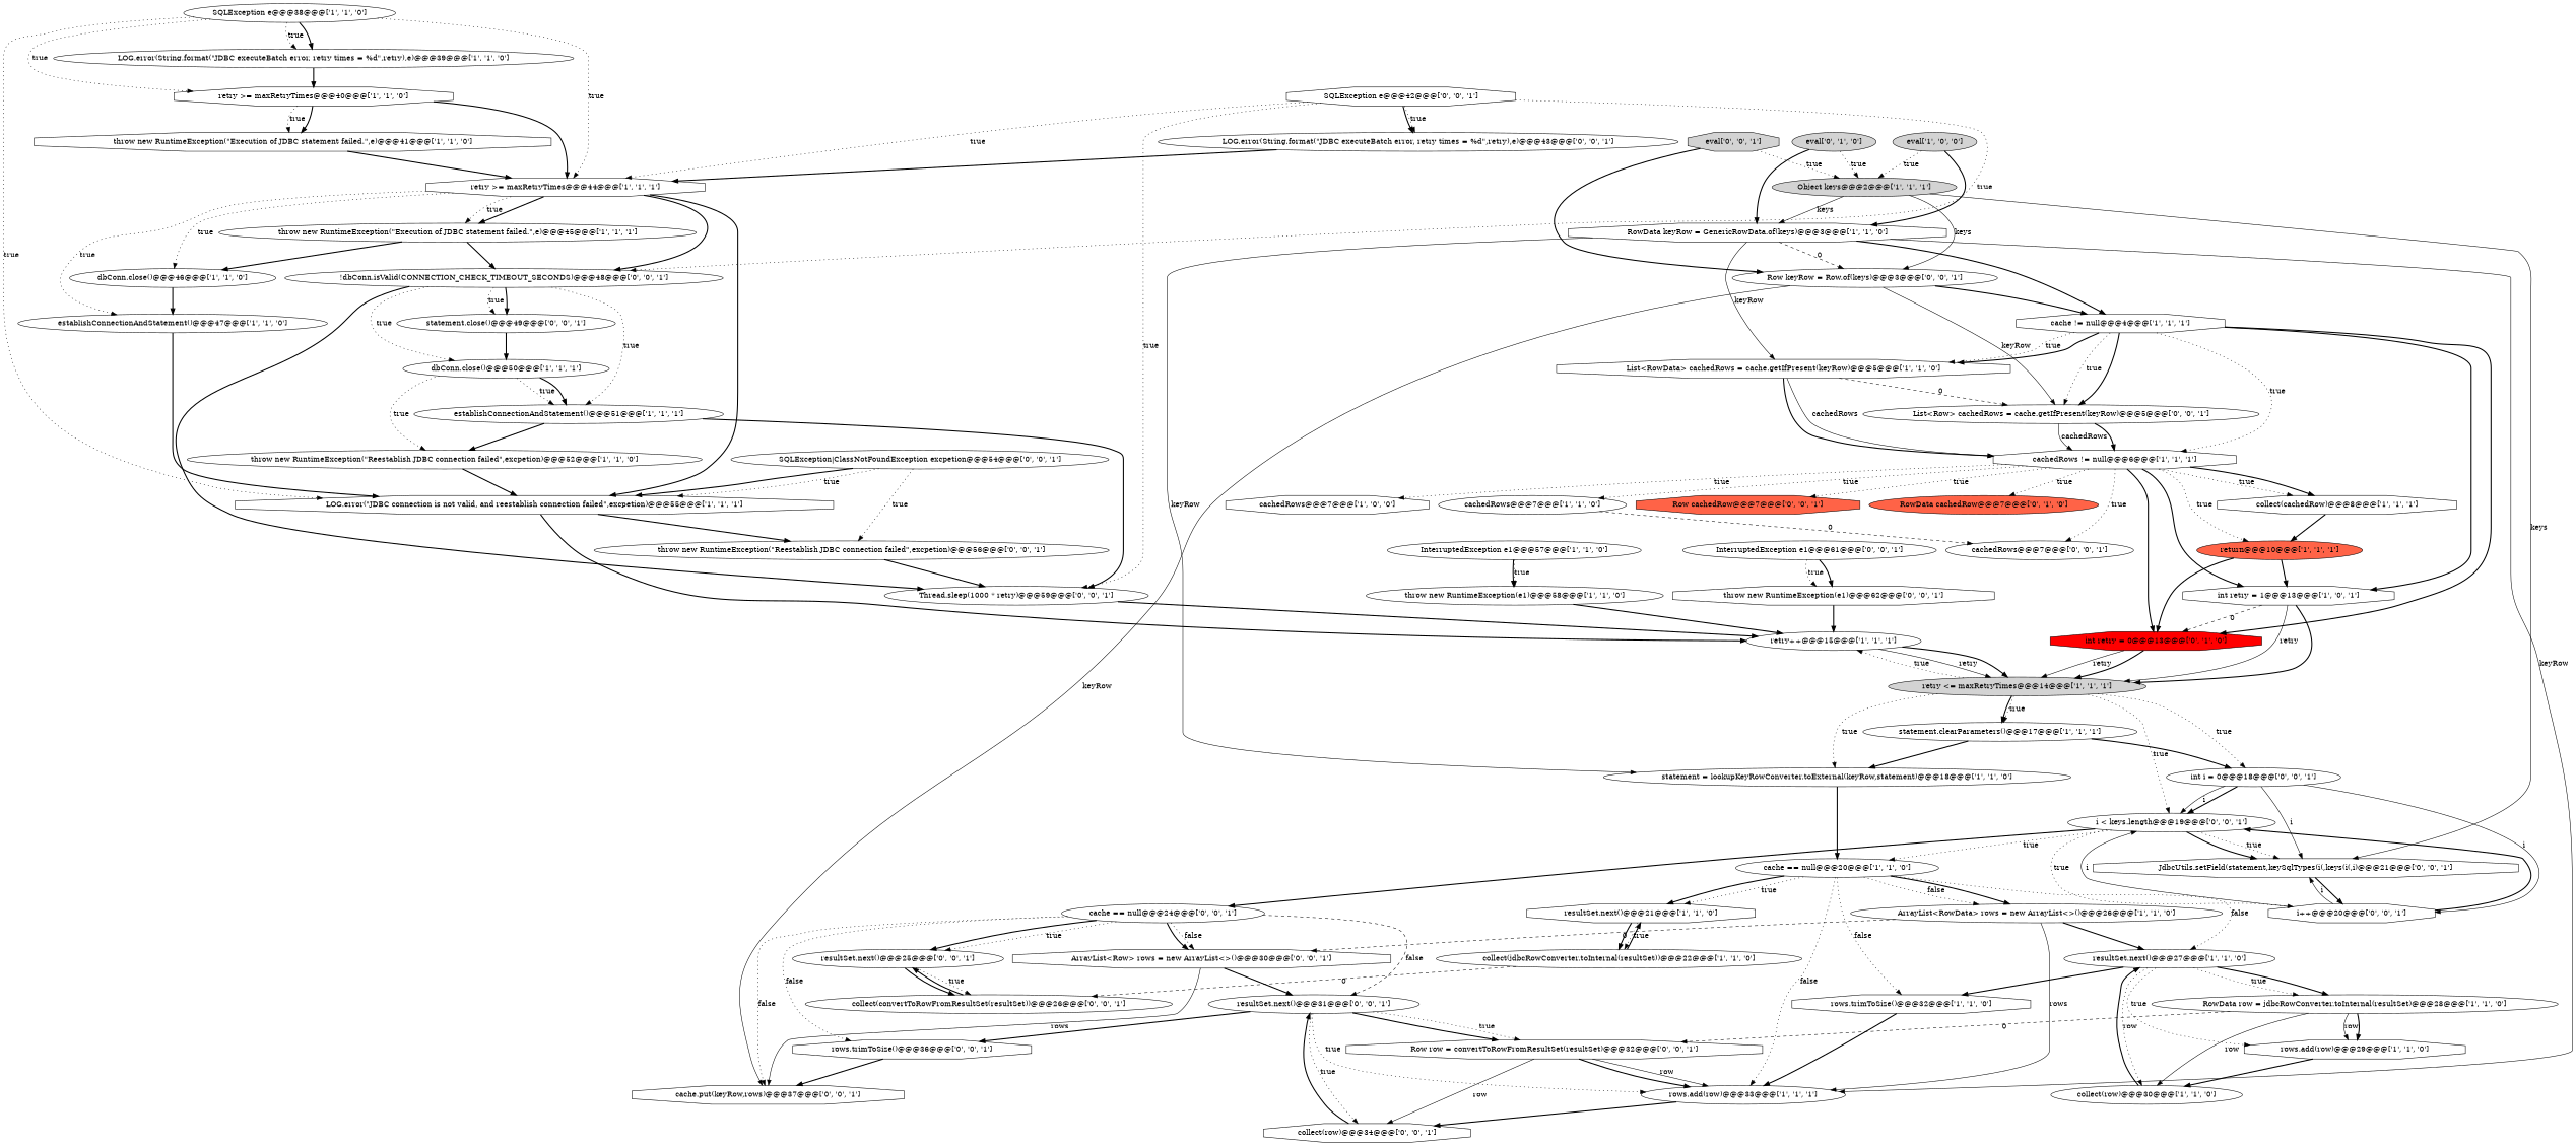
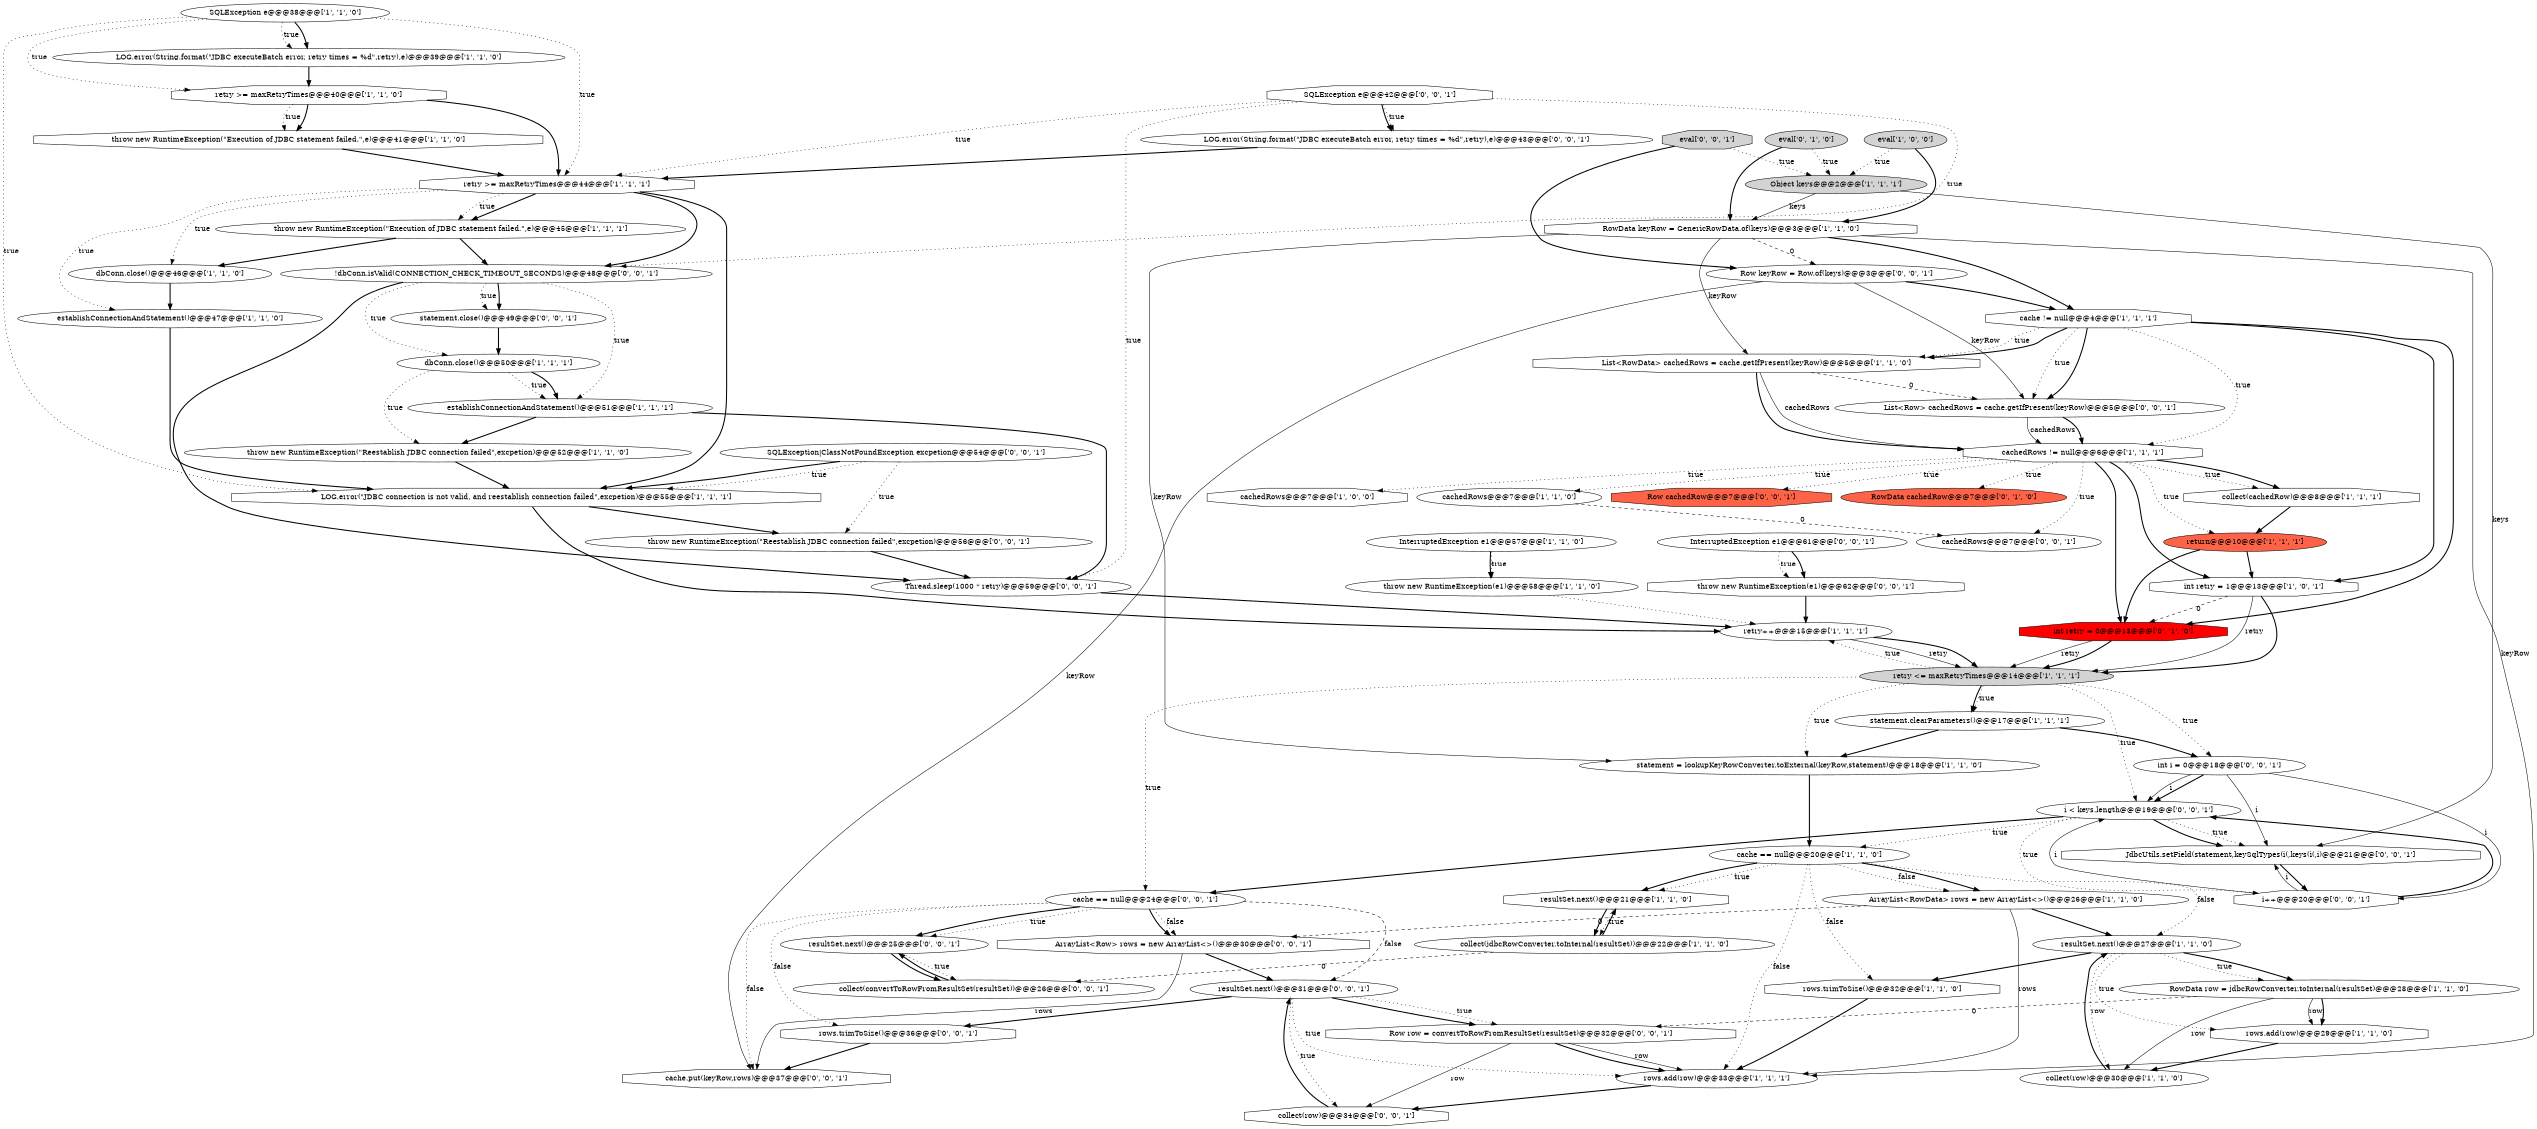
  digraph {
    node [fillcolor=white shape=ellipse style=filled]
    edge [style=bold]
    n1 [label="LOG.error(String.format(\"JDBC executeBatch error, retry times = %d\",retry),e)@@@39@@@['1', '1', '0']"]
    n2 [label="retry >= maxRetryTimes@@@40@@@['1', '1', '0']" shape=octagon]
    n3 [label="retry >= maxRetryTimes@@@44@@@['1', '1', '1']" shape=octagon]
    n4 [label="throw new RuntimeException(\"Execution of JDBC statement failed.\",e)@@@41@@@['1', '1', '0']" shape=octagon]
    n5 [label="int retry = 1@@@13@@@['1', '0', '1']" shape=octagon]
    n6 [fillcolor=lightgray label="retry <= maxRetryTimes@@@14@@@['1', '1', '1']"]
    n7 [fillcolor=red label="int retry = 0@@@13@@@['0', '1', '0']" shape=octagon]
    n8 [label="i < keys.length@@@19@@@['0', '0', '1']"]
    n9 [label="cache == null@@@24@@@['0', '0', '1']"]
    n10 [label="retry++@@@15@@@['1', '1', '1']"]
    n11 [label="statement = lookupKeyRowConverter.toExternal(keyRow,statement)@@@18@@@['1', '1', '0']"]
    n12 [label="statement.clearParameters()@@@17@@@['1', '1', '1']"]
    n13 [label="int i = 0@@@18@@@['0', '0', '1']"]
    n14 [label="JdbcUtils.setField(statement,keySqlTypes(i(,keys(i(,i)@@@21@@@['0', '0', '1']" shape=octagon]
    n15 [label="i++@@@20@@@['0', '0', '1']" shape=octagon]
    n16 [label="cache == null@@@20@@@['1', '1', '0']"]
    n17 [label="cache.put(keyRow,rows)@@@37@@@['0', '0', '1']" shape=octagon]
    n18 [label="ArrayList<Row> rows = new ArrayList<>()@@@30@@@['0', '0', '1']" shape=octagon]
    n19 [label="resultSet.next()@@@31@@@['0', '0', '1']"]
    n20 [label="resultSet.next()@@@25@@@['0', '0', '1']"]
    n21 [label="rows.trimToSize()@@@36@@@['0', '0', '1']" shape=octagon]
    n22 [label="rows.trimToSize()@@@32@@@['1', '1', '0']" shape=octagon]
    n23 [label="rows.add(row)@@@33@@@['1', '1', '1']"]
    n24 [label="collect(row)@@@34@@@['0', '0', '1']" shape=octagon]
    n25 [fillcolor=lightgray label="eval['0', '1', '0']"]
    n26 [fillcolor=lightgray label="Object keys@@@2@@@['1', '1', '1']"]
    n27 [label="RowData keyRow = GenericRowData.of(keys)@@@3@@@['1', '1', '0']" shape=octagon]
    n28 [label="Row keyRow = Row.of(keys)@@@3@@@['0', '0', '1']"]
    n29 [label="cache != null@@@4@@@['1', '1', '1']" shape=octagon]
    n30 [label="List<RowData> cachedRows = cache.getIfPresent(keyRow)@@@5@@@['1', '1', '0']" shape=octagon]
    n31 [label="List<Row> cachedRows = cache.getIfPresent(keyRow)@@@5@@@['0', '0', '1']"]
    n32 [label="cachedRows != null@@@6@@@['1', '1', '1']" shape=octagon]
    n33 [label="statement.close()@@@49@@@['0', '0', '1']"]
    n34 [label="dbConn.close()@@@50@@@['1', '1', '1']"]
    n35 [label="establishConnectionAndStatement()@@@51@@@['1', '1', '1']"]
    n36 [label="throw new RuntimeException(\"Reestablish JDBC connection failed\",excpetion)@@@52@@@['1', '1', '0']"]
    n37 [label="throw new RuntimeException(e1)@@@62@@@['0', '0', '1']" shape=octagon]
    n38 [label="establishConnectionAndStatement()@@@47@@@['1', '1', '0']"]
    n39 [label="LOG.error(\"JDBC connection is not valid, and reestablish connection failed\",excpetion)@@@55@@@['1', '1', '1']" shape=octagon]
    n40 [label="throw new RuntimeException(\"Reestablish JDBC connection failed\",excpetion)@@@56@@@['0', '0', '1']"]
    n41 [label="throw new RuntimeException(\"Execution of JDBC statement failed.\",e)@@@45@@@['1', '1', '1']"]
    n42 [label="!dbConn.isValid(CONNECTION_CHECK_TIMEOUT_SECONDS)@@@48@@@['0', '0', '1']"]
    n43 [label="dbConn.close()@@@46@@@['1', '1', '0']"]
    n44 [label="Thread.sleep(1000 * retry)@@@59@@@['0', '0', '1']"]
    n45 [label="cachedRows@@@7@@@['1', '0', '0']" shape=octagon]
    n46 [label="cachedRows@@@7@@@['1', '1', '0']"]
    n47 [label="cachedRows@@@7@@@['0', '0', '1']"]
    n48 [label="collect(cachedRow)@@@8@@@['1', '1', '1']" shape=octagon]
    n49 [fillcolor=tomato label="return@@@10@@@['1', '1', '1']"]
    n50 [fillcolor=tomato label="Row cachedRow@@@7@@@['0', '0', '1']" shape=octagon]
    n51 [fillcolor=tomato label="RowData cachedRow@@@7@@@['0', '1', '0']"]
    n52 [label="ArrayList<RowData> rows = new ArrayList<>()@@@26@@@['1', '1', '0']"]
    n53 [label="resultSet.next()@@@27@@@['1', '1', '0']"]
    n54 [label="collect(row)@@@30@@@['1', '1', '0']"]
    n55 [label="rows.add(row)@@@29@@@['1', '1', '0']" shape=octagon]
    n56 [label="RowData row = jdbcRowConverter.toInternal(resultSet)@@@28@@@['1', '1', '0']"]
    n57 [label="Row row = convertToRowFromResultSet(resultSet)@@@32@@@['0', '0', '1']" shape=octagon]
    n58 [label="resultSet.next()@@@21@@@['1', '1', '0']" shape=octagon]
    n59 [label="SQLException e@@@42@@@['0', '0', '1']" shape=octagon]
    n60 [label="LOG.error(String.format(\"JDBC executeBatch error, retry times = %d\",retry),e)@@@43@@@['0', '0', '1']"]
    n61 [label="collect(convertToRowFromResultSet(resultSet))@@@26@@@['0', '0', '1']"]
    n62 [label="collect(jdbcRowConverter.toInternal(resultSet))@@@22@@@['1', '1', '0']"]
    n63 [label="throw new RuntimeException(e1)@@@58@@@['1', '1', '0']"]
    n64 [label="SQLException e@@@38@@@['1', '1', '0']"]
    n65 [label="InterruptedException e1@@@57@@@['1', '1', '0']"]
    n66 [fillcolor=lightgray label="eval['1', '0', '0']"]
    n67 [fillcolor=lightgray label="eval['0', '0', '1']" shape=octagon]
    n68 [label="InterruptedException e1@@@61@@@['0', '0', '1']"]
    n69 [label="SQLException|ClassNotFoundException excpetion@@@54@@@['0', '0', '1']"]
    n1 -> n2
    n2 -> n3
    n2 -> n4
    n2 -> n4 [label=true style=dotted]
    n3 -> n38 [label=true style=dotted]
    n3 -> n39
    n3 -> n41
    n3 -> n41 [label=true style=dotted]
    n3 -> n42
    n3 -> n43 [label=true style=dotted]
    n4 -> n3
    n5 -> n6
    n5 -> n6 [label=retry style=solid]
    n5 -> n7 [label=0 style=dashed]
    n6 -> n8 [label=true style=dotted]
+   n6 -> n9 [label=true style=dotted]
    n6 -> n10 [label=true style=dotted]
    n6 -> n11 [label=true style=dotted]
    n6 -> n12 [label=true style=dotted]
    n6 -> n12
    n6 -> n13 [label=true style=dotted]
    n7 -> n6 [label=retry style=solid]
    n7 -> n6
    n8 -> n9
    n8 -> n14
    n8 -> n14 [label=true style=dotted]
    n8 -> n15 [label=true style=dotted]
    n8 -> n16 [label=true style=dotted]
    n9 -> n17 [label=false style=dotted]
    n9 -> n18 [label=false style=dotted]
    n9 -> n18
    n9 -> n19 [label=false style=dashed]
    n9 -> n20 [label=true style=dotted]
    n9 -> n20
    n9 -> n21 [label=false style=dotted]
    n10 -> n6 [label=retry style=solid]
    n10 -> n6
    n11 -> n16
    n12 -> n11
    n12 -> n13
    n13 -> n8
    n13 -> n8 [label=i style=solid]
    n13 -> n14 [label=i style=solid]
    n13 -> n15 [label=i style=solid]
    n14 -> n15
    n15 -> n8 [label=i style=solid]
    n15 -> n8
    n15 -> n14 [label=i style=solid]
    n16 -> n22 [label=false style=dotted]
    n16 -> n23 [label=false style=dotted]
    n16 -> n52
    n16 -> n52 [label=false style=dotted]
    n16 -> n53 [label=false style=dotted]
    n16 -> n58 [label=true style=dotted]
    n16 -> n58
    n18 -> n17 [label=rows style=solid]
    n18 -> n19
    n19 -> n21
    n19 -> n23 [label=true style=dotted]
    n19 -> n24 [label=true style=dotted]
    n19 -> n57 [label=true style=dotted]
    n19 -> n57
    n20 -> n61 [label=true style=dotted]
    n20 -> n61
    n21 -> n17
    n22 -> n23
    n23 -> n24
    n24 -> n19
    n25 -> n26 [label=true style=dotted]
    n25 -> n27
    n26 -> n14 [label=keys style=solid]
    n26 -> n27 [label=keys style=solid]
-   n26 -> n28 [label=keys style=solid]
    n27 -> n11 [label=keyRow style=solid]
    n27 -> n23 [label=keyRow style=solid]
    n27 -> n28 [label=0 style=dashed]
    n27 -> n29
    n27 -> n30 [label=keyRow style=solid]
    n28 -> n17 [label=keyRow style=solid]
    n28 -> n29
    n28 -> n31 [label=keyRow style=solid]
    n29 -> n5
    n29 -> n7
    n29 -> n30
    n29 -> n30 [label=true style=dotted]
    n29 -> n31
    n29 -> n31 [label=true style=dotted]
    n29 -> n32 [label=true style=dotted]
    n30 -> n31 [label=0 style=dashed]
    n30 -> n32 [label=cachedRows style=solid]
    n30 -> n32
    n31 -> n32 [label=cachedRows style=solid]
    n31 -> n32
    n32 -> n5
    n32 -> n7
    n32 -> n45 [label=true style=dotted]
    n32 -> n46 [label=true style=dotted]
    n32 -> n47 [label=true style=dotted]
    n32 -> n48 [label=true style=dotted]
    n32 -> n48
    n32 -> n49 [label=true style=dotted]
    n32 -> n50 [label=true style=dotted]
    n32 -> n51 [label=true style=dotted]
    n33 -> n34
    n34 -> n35 [label=true style=dotted]
    n34 -> n35
    n34 -> n36 [label=true style=dotted]
    n35 -> n36
    n35 -> n44
    n36 -> n39
    n37 -> n10
    n38 -> n39
    n39 -> n10
    n39 -> n40
    n40 -> n44
    n41 -> n42
    n41 -> n43
    n42 -> n33
    n42 -> n33 [label=true style=dotted]
    n42 -> n34 [label=true style=dotted]
    n42 -> n35 [label=true style=dotted]
    n42 -> n44
    n43 -> n38
    n44 -> n10
    n46 -> n47 [label=0 style=dashed]
    n48 -> n49
    n49 -> n5
    n49 -> n7
    n52 -> n18 [label=0 style=dashed]
    n52 -> n23 [label=rows style=solid]
    n52 -> n53
    n53 -> n22
    n53 -> n54 [label=row style=dotted]
    n53 -> n55 [label=true style=dotted]
    n53 -> n56 [label=true style=dotted]
    n53 -> n56
    n54 -> n53
    n55 -> n54
    n56 -> n54 [label=row style=solid]
    n56 -> n55 [label=row style=solid]
    n56 -> n55
    n56 -> n57 [label=0 style=dashed]
    n57 -> n23 [label=row style=solid]
    n57 -> n23
    n57 -> n24 [label=row style=solid]
    n58 -> n62 [label=true style=dotted]
    n58 -> n62
    n59 -> n3 [label=true style=dotted]
    n59 -> n42 [label=true style=dotted]
    n59 -> n44 [label=true style=dotted]
    n59 -> n60 [label=true style=dotted]
    n59 -> n60
    n60 -> n3
    n61 -> n20
    n62 -> n58
    n62 -> n61 [label=0 style=dashed]
-   n63 -> n10
+   n63 -> n10 [style=dotted]
    n64 -> n1
    n64 -> n1 [label=true style=dotted]
    n64 -> n2 [label=true style=dotted]
    n64 -> n3 [label=true style=dotted]
    n64 -> n39 [label=true style=dotted]
    n65 -> n63 [label=true style=dotted]
    n65 -> n63
    n66 -> n26 [label=true style=dotted]
    n66 -> n27
    n67 -> n26 [label=true style=dotted]
    n67 -> n28
    n68 -> n37
    n68 -> n37 [label=true style=dotted]
    n69 -> n39 [label=true style=dotted]
    n69 -> n39
    n69 -> n40 [label=true style=dotted]
  }
